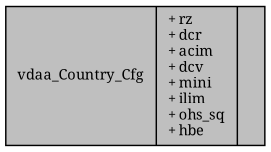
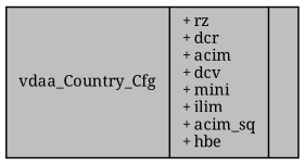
  digraph {
    rankdir=LR
    fontname="Noto Serif"
-   n1 [color=black fillcolor=grey75 fontcolor=black fontname="Noto Serif" fontsize=10 height=0.2 label="{vdaa_Country_Cfg\n|+ rz\l+ dcr\l+ acim\l+ dcv\l+ mini\l+ ilim\l+ ohs_sq\l+ hbe\l|}" shape=record style=filled width=0.4]
+   n1 [color=black fillcolor=grey75 fontcolor=black fontname="Noto Serif" fontsize=10 height=0.2 label="{vdaa_Country_Cfg\n|+ rz\l+ dcr\l+ acim\l+ dcv\l+ mini\l+ ilim\l+ acim_sq\l+ hbe\l|}" shape=record style=filled width=0.4]
  }
